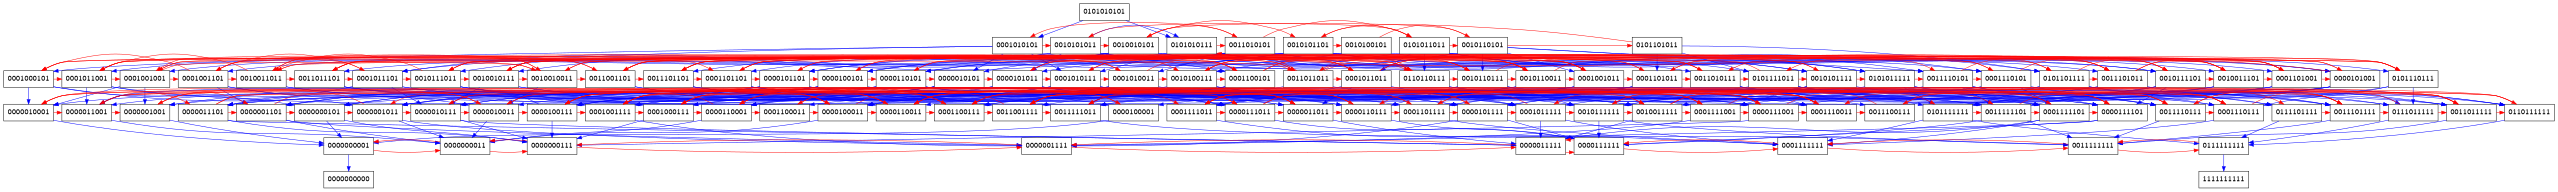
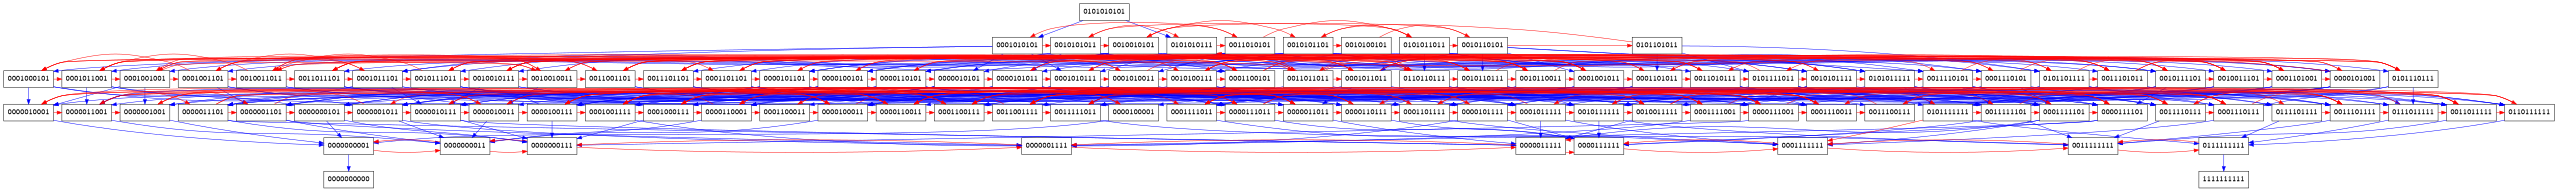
  digraph {
    node [shape=box]
    edge [color=red]
    0101010101
    0001010101
    0010010101
    0010100101
    0010101011
    0010101101
    0010110101
    0011010101
    0101010111
    0101011011
    0101101011
    0000010101
    0000100101
    0000101001
    0000101011
    0000101101
    0000110101
    0001000101
    0001001001
    0001001011
    0001001101
    0001010011
    0001010111
    0001011001
    0001011011
    0001011101
    0001100101
    0001101001
    0001101011
    0001101101
    0001110101
    0010010011
    0010010111
    0010011011
    0010011101
    0010100111
    0010101111
    0010110011
    0010110111
    0010111011
    0010111101
    0011001101
    0011010111
    0011011011
    0011011101
    0011101011
    0011101101
    0011110101
    0101011111
    0101101111
    0101110111
    0101111011
    0110110111
    0000000101
    0000001001
    0000001011
    0000001101
    0000010001
    0000010011
    0000010111
    0000011001
    0000011011
    0000011101
    0000100001
    0000100011
    0000100111
    0000101111
    0000110001
    0000110011
    0000110111
    0000111001
    0000111011
    0000111101
    0001000111
    0001001111
    0001011111
    0001100011
    0001100111
    0001101111
    0001110011
    0001110111
    0001111001
    0001111011
    0001111101
    0010011111
    0010111111
    0011001111
    0011011111
    0011100111
    0011101111
    0011110111
    0011111011
    0011111101
    0101111111
    0110111111
    0111011111
    0111101111
    0000000001
    0000000011
    0000000111
    0000001111
    0000011111
    0000111111
    0001111111
    0011111111
    0111111111
    0000000000
    1111111111
    subgraph sub_1 {
      rank=same
      0101010101
    }
    subgraph sub_2 {
      rank=same
      0001010101
      0010010101
      0010100101
      0010101011
      0010101101
      0010110101
      0011010101
      0101010111
      0101011011
      0101101011
    }
    subgraph sub_3 {
      rank=same
      0000010101
      0000100101
      0000101001
      0000101011
      0000101101
      0000110101
      0001000101
      0001001001
      0001001011
      0001001101
      0001010011
      0001010111
      0001011001
      0001011011
      0001011101
      0001100101
      0001101001
      0001101011
      0001101101
      0001110101
      0010010011
      0010010111
      0010011011
      0010011101
      0010100111
      0010101111
      0010110011
      0010110111
      0010111011
      0010111101
      0011001101
      0011010111
      0011011011
      0011011101
      0011101011
      0011101101
      0011110101
      0101011111
      0101101111
      0101110111
      0101111011
      0110110111
    }
    subgraph sub_4 {
      rank=same
      0000000101
      0000001001
      0000001011
      0000001101
      0000010001
      0000010011
      0000010111
      0000011001
      0000011011
      0000011101
      0000100001
      0000100011
      0000100111
      0000101111
      0000110001
      0000110011
      0000110111
      0000111001
      0000111011
      0000111101
      0001000111
      0001001111
      0001011111
      0001100011
      0001100111
      0001101111
      0001110011
      0001110111
      0001111001
      0001111011
      0001111101
      0010011111
      0010111111
      0011001111
      0011011111
      0011100111
      0011101111
      0011110111
      0011111011
      0011111101
      0101111111
      0110111111
      0111011111
      0111101111
    }
    subgraph sub_5 {
      rank=same
      0000000001
      0000000011
      0000000111
      0000001111
      0000011111
      0000111111
      0001111111
      0011111111
      0111111111
    }
    subgraph sub_6 {
      rank=same
      0000000000
      1111111111
    }
    0101010101 -> 0001010101 [color=blue]
    0101010101 -> 0101010111 [color=blue]
    0001010101 -> 0010101011
    0001010101 -> 0000010101 [color=blue]
    0001010101 -> 0001000101 [color=blue]
    0001010101 -> 0001010111 [color=blue]
    0001010101 -> 0001011101 [color=blue]
    0001010101 -> 0001110101 [color=blue]
    0010010101 -> 0010101101
    0010010101 -> 0011010101
    0010010101 -> 0000010101 [color=blue]
    0010010101 -> 0000100101 [color=blue]
    0010010101 -> 0000101001 [color=blue]
    0010010101 -> 0001001001 [color=blue]
    0010010101 -> 0010010111 [color=blue]
    0010010101 -> 0010011101 [color=blue]
    0010100101 -> 0010110101
    0010100101 -> 0000100101 [color=blue]
    0010100101 -> 0000101001 [color=blue]
    0010100101 -> 0010100111 [color=blue]
    0010101011 -> 0010010101
-   0010101011 -> 0101010111 [color=blue]
+   0010101011 -> 0101010111
    0010101011 -> 0000101011 [color=blue]
    0010101011 -> 0001011001 [color=blue]
    0010101011 -> 0001100101 [color=blue]
    0010101011 -> 0010101111 [color=blue]
    0010101011 -> 0010111011 [color=blue]
    0010101011 -> 0011101011 [color=blue]
    0010101101 -> 0010100101
    0010101101 -> 0101011011
    0010101101 -> 0000101011 [color=blue]
    0010101101 -> 0000101101 [color=blue]
    0010101101 -> 0001101001 [color=blue]
    0010101101 -> 0010101111 [color=blue]
    0010101101 -> 0010111101 [color=blue]
    0010101101 -> 0011101101 [color=blue]
    0010110101 -> 0010010101
    0010110101 -> 0101101011
    0010110101 -> 0000101101 [color=blue]
    0010110101 -> 0000110101 [color=blue]
    0010110101 -> 0001001011 [color=blue]
    0010110101 -> 0010110111 [color=blue]
    0010110101 -> 0010111101 [color=blue]
    0010110101 -> 0011110101 [color=blue]
    0011010101 -> 0001010101
    0011010101 -> 0101011011
    0011010101 -> 0000110101 [color=blue]
    0011010101 -> 0001001101 [color=blue]
    0011010101 -> 0001010011 [color=blue]
    0011010101 -> 0011010111 [color=blue]
    0011010101 -> 0011011101 [color=blue]
    0011010101 -> 0011110101 [color=blue]
    0101010111 -> 0011010101
    0101010111 -> 0001010111 [color=blue]
    0101010111 -> 0001011101 [color=blue]
    0101010111 -> 0001110101 [color=blue]
    0101010111 -> 0101011111 [color=blue]
    0101010111 -> 0101110111 [color=blue]
    0101011011 -> 0010101011
    0101011011 -> 0010110101
    0101011011 -> 0001011011 [color=blue]
    0101011011 -> 0001101101 [color=blue]
    0101011011 -> 0101011111 [color=blue]
    0101011011 -> 0101101111 [color=blue]
    0101011011 -> 0101111011 [color=blue]
    0101011011 -> 0110110111 [color=blue]
    0101101011 -> 0010101101
    0101101011 -> 0001101011 [color=blue]
    0101101011 -> 0101101111 [color=blue]
    0101101011 -> 0101111011 [color=blue]
    0000010101 -> 0000101011
    0000010101 -> 0000000101 [color=blue]
    0000010101 -> 0000010001 [color=blue]
    0000010101 -> 0000010111 [color=blue]
    0000010101 -> 0000011101 [color=blue]
    0000100101 -> 0000110101
    0000100101 -> 0001001011
    0000100101 -> 0000000101 [color=blue]
    0000100101 -> 0000001001 [color=blue]
    0000100101 -> 0000100001 [color=blue]
    0000100101 -> 0000100111 [color=blue]
    0000101001 -> 0101010111
    0000101001 -> 0000101101
    0000101001 -> 0000000101 [color=blue]
    0000101001 -> 0000001001 [color=blue]
    0000101001 -> 0000100001 [color=blue]
    0000101001 -> 0000111001 [color=blue]
    0000101011 -> 0000101001
    0000101011 -> 0001010111
    0000101011 -> 0000001011 [color=blue]
    0000101011 -> 0000100011 [color=blue]
    0000101011 -> 0000101111 [color=blue]
    0000101011 -> 0000111011 [color=blue]
    0000101101 -> 0000100101
    0000101101 -> 0001011011
    0000101101 -> 0000001011 [color=blue]
    0000101101 -> 0000001101 [color=blue]
    0000101101 -> 0000101111 [color=blue]
    0000101101 -> 0000111101 [color=blue]
    0000110101 -> 0000010101
    0000110101 -> 0001101011
    0000110101 -> 0000001101 [color=blue]
    0000110101 -> 0000110001 [color=blue]
    0000110101 -> 0000110111 [color=blue]
    0000110101 -> 0000111101 [color=blue]
    0001000101 -> 0001011001
    0001000101 -> 0001100101
    0001000101 -> 0000000101 [color=blue]
    0001000101 -> 0000010001 [color=blue]
    0001000101 -> 0001000111 [color=blue]
    0001001001 -> 0001001101
    0001001001 -> 0001101001
    0001001001 -> 0010010011
    0001001001 -> 0000001001 [color=blue]
    0001001001 -> 0000010001 [color=blue]
    0001001011 -> 0001001001
    0001001011 -> 0001101011
    0001001011 -> 0010010111
    0001001011 -> 0000001011 [color=blue]
    0001001011 -> 0000110001 [color=blue]
    0001001011 -> 0001001111 [color=blue]
    0001001101 -> 0001000101
    0001001101 -> 0001101101
    0001001101 -> 0010011011
    0001001101 -> 0000001101 [color=blue]
    0001001101 -> 0000010011 [color=blue]
    0001001101 -> 0001001111 [color=blue]
    0001010011 -> 0001000101
    0001010011 -> 0001011011
    0001010011 -> 0010100111
    0001010011 -> 0000010011 [color=blue]
    0001010011 -> 0000110001 [color=blue]
    0001010011 -> 0001110011 [color=blue]
    0001010111 -> 0001010011
    0001010111 -> 0010101111
    0001010111 -> 0000010111 [color=blue]
    0001010111 -> 0001000111 [color=blue]
    0001010111 -> 0001011111 [color=blue]
    0001010111 -> 0001110111 [color=blue]
    0001011001 -> 0001001001
    0001011001 -> 0001011101
    0001011001 -> 0010110011
    0001011001 -> 0000001011 [color=blue]
    0001011001 -> 0000011001 [color=blue]
    0001011001 -> 0001111001 [color=blue]
    0001011011 -> 0001001011
    0001011011 -> 0001011001
    0001011011 -> 0010110111
    0001011011 -> 0000011011 [color=blue]
    0001011011 -> 0001011111 [color=blue]
    0001011011 -> 0001111011 [color=blue]
    0001011101 -> 0001001101
    0001011101 -> 0010111011
    0001011101 -> 0000010111 [color=blue]
    0001011101 -> 0000011101 [color=blue]
    0001011101 -> 0001011111 [color=blue]
    0001011101 -> 0001111101 [color=blue]
    0001100101 -> 0000100101
    0001100101 -> 0001110101
    0001100101 -> 0010110011
    0001100101 -> 0000011001 [color=blue]
    0001100101 -> 0000100011 [color=blue]
    0001100101 -> 0001100111 [color=blue]
    0001101001 -> 0000101001
    0001101001 -> 0001101101
    0001101001 -> 0011001101
    0001101001 -> 0000001101 [color=blue]
    0001101001 -> 0000100011 [color=blue]
    0001101001 -> 0001111001 [color=blue]
    0001101011 -> 0000101011
    0001101011 -> 0001101001
    0001101011 -> 0011010111
    0001101011 -> 0001100011 [color=blue]
    0001101011 -> 0001101111 [color=blue]
    0001101011 -> 0001111011 [color=blue]
    0001101101 -> 0000101101
    0001101101 -> 0001100101
    0001101101 -> 0011011011
    0001101101 -> 0000011011 [color=blue]
    0001101101 -> 0001101111 [color=blue]
    0001101101 -> 0001111101 [color=blue]
    0001110101 -> 0000110101
    0001110101 -> 0011101011
    0001110101 -> 0000011101 [color=blue]
    0001110101 -> 0001000111 [color=blue]
    0001110101 -> 0001110111 [color=blue]
    0001110101 -> 0001111101 [color=blue]
    0010010011 -> 0001001001
    0010010011 -> 0010011011
    0010010011 -> 0010011101
    0010010011 -> 0011001101
    0010010011 -> 0000010011 [color=blue]
    0010010111 -> 0010010011
    0010010111 -> 0010111101
    0010010111 -> 0011010111
    0010010111 -> 0000010111 [color=blue]
    0010010111 -> 0000111001 [color=blue]
    0010010111 -> 0010011111 [color=blue]
    0010011011 -> 0001011001
    0010011011 -> 0010010011
    0010011011 -> 0011011011
    0010011011 -> 0011011101
    0010011011 -> 0000011011 [color=blue]
    0010011011 -> 0010011111 [color=blue]
    0010011101 -> 0001101001
    0010011101 -> 0011011101
    0010011101 -> 0011101101
    0010011101 -> 0000011101 [color=blue]
    0010011101 -> 0000100111 [color=blue]
    0010011101 -> 0010011111 [color=blue]
    0010100111 -> 0001100101
    0010100111 -> 0010110111
    0010100111 -> 0011110101
    0010100111 -> 0000100111 [color=blue]
    0010100111 -> 0000111001 [color=blue]
    0010100111 -> 0011100111 [color=blue]
    0010101111 -> 0010100111
    0010101111 -> 0101011111
    0010101111 -> 0000101111 [color=blue]
    0010101111 -> 0001111001 [color=blue]
    0010101111 -> 0010111111 [color=blue]
    0010101111 -> 0011101111 [color=blue]
    0010110011 -> 0001001011
    0010110011 -> 0010010011
    0010110011 -> 0010111011
    0010110011 -> 0011101011
    0010110011 -> 0000110011 [color=blue]
    0010110011 -> 0011001111 [color=blue]
    0010110111 -> 0010010111
    0010110111 -> 0010110011
    0010110111 -> 0101101111
    0010110111 -> 0000110111 [color=blue]
    0010110111 -> 0010111111 [color=blue]
    0010110111 -> 0011110111 [color=blue]
    0010111011 -> 0010010111
    0010111011 -> 0010011011
    0010111011 -> 0101110111
    0010111011 -> 0000111011 [color=blue]
    0010111011 -> 0010111111 [color=blue]
    0010111011 -> 0011111011 [color=blue]
    0010111101 -> 0010011101
    0010111101 -> 0101111011
    0010111101 -> 0000101111 [color=blue]
    0010111101 -> 0000111101 [color=blue]
    0010111101 -> 0010111111 [color=blue]
    0010111101 -> 0011111101 [color=blue]
    0011001101 -> 0001001101
    0011001101 -> 0001010011
    0011001101 -> 0011011011
    0011001101 -> 0011101101
    0011001101 -> 0000110011 [color=blue]
    0011001101 -> 0011001111 [color=blue]
    0011010111 -> 0001010111
    0011010111 -> 0011001101
    0011010111 -> 0101111011
    0011010111 -> 0001110011 [color=blue]
    0011010111 -> 0011011111 [color=blue]
    0011010111 -> 0011110111 [color=blue]
    0011011011 -> 0001011011
    0011011011 -> 0010011011
    0011011011 -> 0010110011
    0011011011 -> 0110110111
    0011011011 -> 0011011111 [color=blue]
    0011011011 -> 0011111011 [color=blue]
    0011011101 -> 0001011101
    0011011101 -> 0011001101
    0011011101 -> 0110110111
    0011011101 -> 0000110111 [color=blue]
    0011011101 -> 0011011111 [color=blue]
    0011011101 -> 0011111101 [color=blue]
    0011101011 -> 0001101011
    0011101011 -> 0010011101
    0011101011 -> 0101110111
    0011101011 -> 0001100111 [color=blue]
    0011101011 -> 0011101111 [color=blue]
    0011101011 -> 0011111011 [color=blue]
    0011101101 -> 0001101101
    0011101101 -> 0010100111
    0011101101 -> 0110110111
    0011101101 -> 0000111011 [color=blue]
    0011101101 -> 0011101111 [color=blue]
    0011101101 -> 0011111101 [color=blue]
    0011110101 -> 0001110101
    0011110101 -> 0101101111
    0011110101 -> 0000111101 [color=blue]
    0011110101 -> 0001001111 [color=blue]
    0011110101 -> 0011110111 [color=blue]
    0011110101 -> 0011111101 [color=blue]
    0101011111 -> 0011110101
    0101011111 -> 0001011111 [color=blue]
    0101011111 -> 0001111101 [color=blue]
    0101011111 -> 0101111111 [color=blue]
    0101011111 -> 0111011111 [color=blue]
    0101101111 -> 0010111101
    0101101111 -> 0011101011
    0101101111 -> 0001101111 [color=blue]
    0101101111 -> 0101111111 [color=blue]
    0101101111 -> 0110111111 [color=blue]
    0101101111 -> 0111101111 [color=blue]
    0101110111 -> 0011010111
    0101110111 -> 0011011101
    0101110111 -> 0001110111 [color=blue]
    0101110111 -> 0101111111 [color=blue]
    0101110111 -> 0111011111 [color=blue]
    0101111011 -> 0010101111
    0101111011 -> 0011101101
    0101111011 -> 0001111011 [color=blue]
    0101111011 -> 0101111111 [color=blue]
    0101111011 -> 0110111111 [color=blue]
    0101111011 -> 0111101111 [color=blue]
    0110110111 -> 0010110111
    0110110111 -> 0010111011
    0110110111 -> 0011011011
    0110110111 -> 0110111111 [color=blue]
    0110110111 -> 0111011111 [color=blue]
    0000000101 -> 0000001011
    0000000101 -> 0000000001 [color=blue]
    0000000101 -> 0000000111 [color=blue]
    0000001001 -> 0000001101
    0000001001 -> 0000010011
    0000001001 -> 0000000001 [color=blue]
    0000001011 -> 0000001001
    0000001011 -> 0000010111
    0000001011 -> 0000000011 [color=blue]
    0000001011 -> 0000001111 [color=blue]
    0000001101 -> 0000000101
    0000001101 -> 0000011011
    0000001101 -> 0000000011 [color=blue]
    0000001101 -> 0000001111 [color=blue]
    0000010001 -> 0000011001
    0000010001 -> 0000100011
    0000010001 -> 0000000001 [color=blue]
    0000010011 -> 0000010001
    0000010011 -> 0000011011
    0000010011 -> 0000100111
    0000010011 -> 0000000011 [color=blue]
    0000010111 -> 0000010011
    0000010111 -> 0000101111
    0000010111 -> 0000000111 [color=blue]
    0000010111 -> 0000011111 [color=blue]
    0000011001 -> 0000001001
    0000011001 -> 0000011101
    0000011001 -> 0000110011
    0000011001 -> 0000000011 [color=blue]
    0000011011 -> 0000001011
    0000011011 -> 0000011001
    0000011011 -> 0000110111
    0000011011 -> 0000011111 [color=blue]
    0000011101 -> 0000001101
    0000011101 -> 0000111011
    0000011101 -> 0000111101
    0000011101 -> 0000000111 [color=blue]
    0000011101 -> 0000011111 [color=blue]
    0000100001 -> 0000110001
    0000100001 -> 0000000001 [color=blue]
    0000100011 -> 0000100001
    0000100011 -> 0000110011
    0000100011 -> 0001000111
    0000100011 -> 0000000011 [color=blue]
    0000100111 -> 0000011001 [color=blue]
    0000100111 -> 0000100011
    0000100111 -> 0000110111
    0000100111 -> 0001001111
    0000100111 -> 0000000111 [color=blue]
    0000101111 -> 0000100111
    0000101111 -> 0001011111
    0000101111 -> 0000001111 [color=blue]
    0000101111 -> 0000111111 [color=blue]
    0000110001 -> 0000010001
    0000110001 -> 0000111001
    0000110001 -> 0001100011
    0000110001 -> 0000000011 [color=blue]
    0000110011 -> 0000010011
    0000110011 -> 0000110001
    0000110011 -> 0000111011
    0000110011 -> 0001100111
    0000110111 -> 0000010111
    0000110111 -> 0000110011
    0000110111 -> 0001101111
    0000110111 -> 0000111111 [color=blue]
    0000111001 -> 0000011001
    0000111001 -> 0000111101
    0000111001 -> 0001110011
    0000111001 -> 0000000111 [color=blue]
    0000111011 -> 0000011011
    0000111011 -> 0000111001
    0000111011 -> 0001110111
    0000111011 -> 0000111111 [color=blue]
    0000111101 -> 0001111011
    0000111101 -> 0000001111 [color=blue]
    0000111101 -> 0000111111 [color=blue]
    0001000111 -> 0000110001
    0001000111 -> 0001100111
    0001000111 -> 0001111001
    0001000111 -> 0000000111 [color=blue]
    0001001111 -> 0001000111
    0001001111 -> 0001101111
    0001001111 -> 0010011111
    0001001111 -> 0000001111 [color=blue]
    0001011111 -> 0001001111
    0001011111 -> 0010111111
    0001011111 -> 0000011111 [color=blue]
    0001011111 -> 0001111111 [color=blue]
    0001100011 -> 0000100011
    0001100011 -> 0001110011
    0001100111 -> 0000100111
    0001100111 -> 0001100011
    0001100111 -> 0001110111
    0001100111 -> 0011001111
    0001101111 -> 0000101111
    0001101111 -> 0001100111
    0001101111 -> 0011011111
    0001101111 -> 0001111111 [color=blue]
    0001110011 -> 0000110011
    0001110011 -> 0001000111
    0001110011 -> 0001111011
    0001110011 -> 0011100111
    0001110111 -> 0000110111
    0001110111 -> 0001110011
    0001110111 -> 0011101111
    0001110111 -> 0001111111 [color=blue]
    0001111001 -> 0000111001
    0001111001 -> 0001111101
    0001111001 -> 0011001111
    0001111001 -> 0000001111 [color=blue]
    0001111011 -> 0000111011
    0001111011 -> 0001111001
    0001111011 -> 0011110111
    0001111011 -> 0001111111 [color=blue]
    0001111101 -> 0000111101
    0001111101 -> 0011111011
    0001111101 -> 0000011111 [color=blue]
    0001111101 -> 0001111111 [color=blue]
    0010011111 -> 0001111001
    0010011111 -> 0011011111
    0010011111 -> 0011111101
    0010011111 -> 0000011111 [color=blue]
    0010111111 -> 0010011111
    0010111111 -> 0101111111
    0010111111 -> 0000111111 [color=blue]
    0010111111 -> 0011111111 [color=blue]
    0011001111 -> 0001001111
    0011001111 -> 0001110011
    0011001111 -> 0011101111
    0011001111 -> 0011111011
    0011011111 -> 0001011111
    0011011111 -> 0011001111
    0011011111 -> 0110111111
    0011011111 -> 0011111111 [color=blue]
    0011100111 -> 0001100111
    0011100111 -> 0011110111
    0011101111 -> 0001101111
    0011101111 -> 0011100111
    0011101111 -> 0111011111
    0011101111 -> 0011111111 [color=blue]
    0011110111 -> 0001110111
    0011110111 -> 0011001111
    0011110111 -> 0111101111
    0011110111 -> 0011111111 [color=blue]
    0011111011 -> 0001111011
    0011111011 -> 0010011111
    0011111011 -> 0111011111 [color=blue]
    0011111011 -> 0011111111 [color=blue]
    0011111101 -> 0001111101
    0011111101 -> 0110111111
    0011111101 -> 0000111111 [color=blue]
    0011111101 -> 0011111111 [color=blue]
    0101111111 -> 0011111101
-   0101111111 -> 0001111111 [color=blue]
+   0101111111 -> 0001111111
    0101111111 -> 0111111111 [color=blue]
    0110111111 -> 0010111111
    0110111111 -> 0011111011
    0110111111 -> 0111111111 [color=blue]
    0111011111 -> 0011011111
    0111011111 -> 0011110111
    0111011111 -> 0111111111 [color=blue]
    0111101111 -> 0011101111
    0111101111 -> 0111111111 [color=blue]
    0000000001 -> 0000000011
    0000000001 -> 0000000000 [color=blue]
    0000000011 -> 0000000001
    0000000011 -> 0000000111
    0000000111 -> 0000000011
    0000000111 -> 0000001111
    0000001111 -> 0000000111
    0000001111 -> 0000011111
    0000011111 -> 0000001111
    0000011111 -> 0000111111
    0000111111 -> 0000011111
    0000111111 -> 0001111111
    0001111111 -> 0000111111
    0001111111 -> 0011111111
    0011111111 -> 0001111111
    0011111111 -> 0111111111
    0111111111 -> 0011111111
    0111111111 -> 1111111111 [color=blue]
  }
